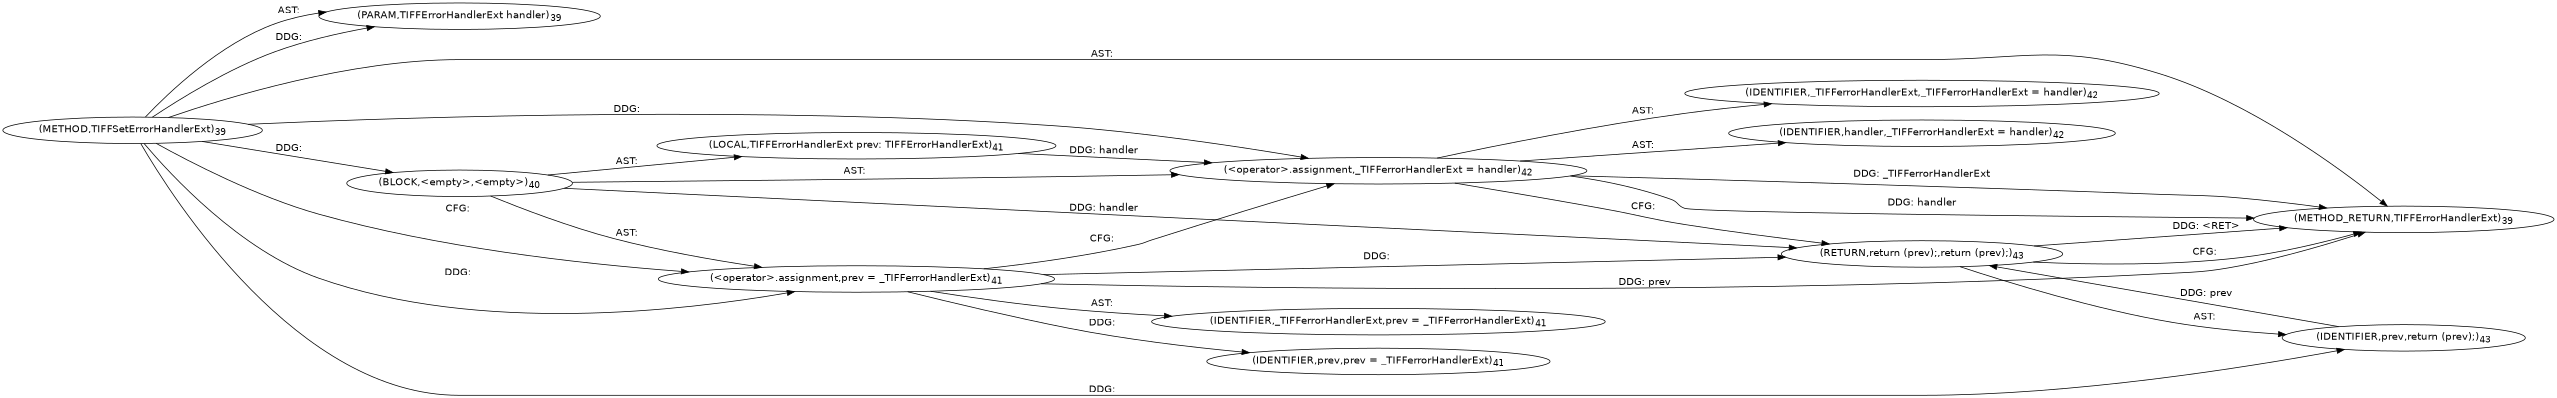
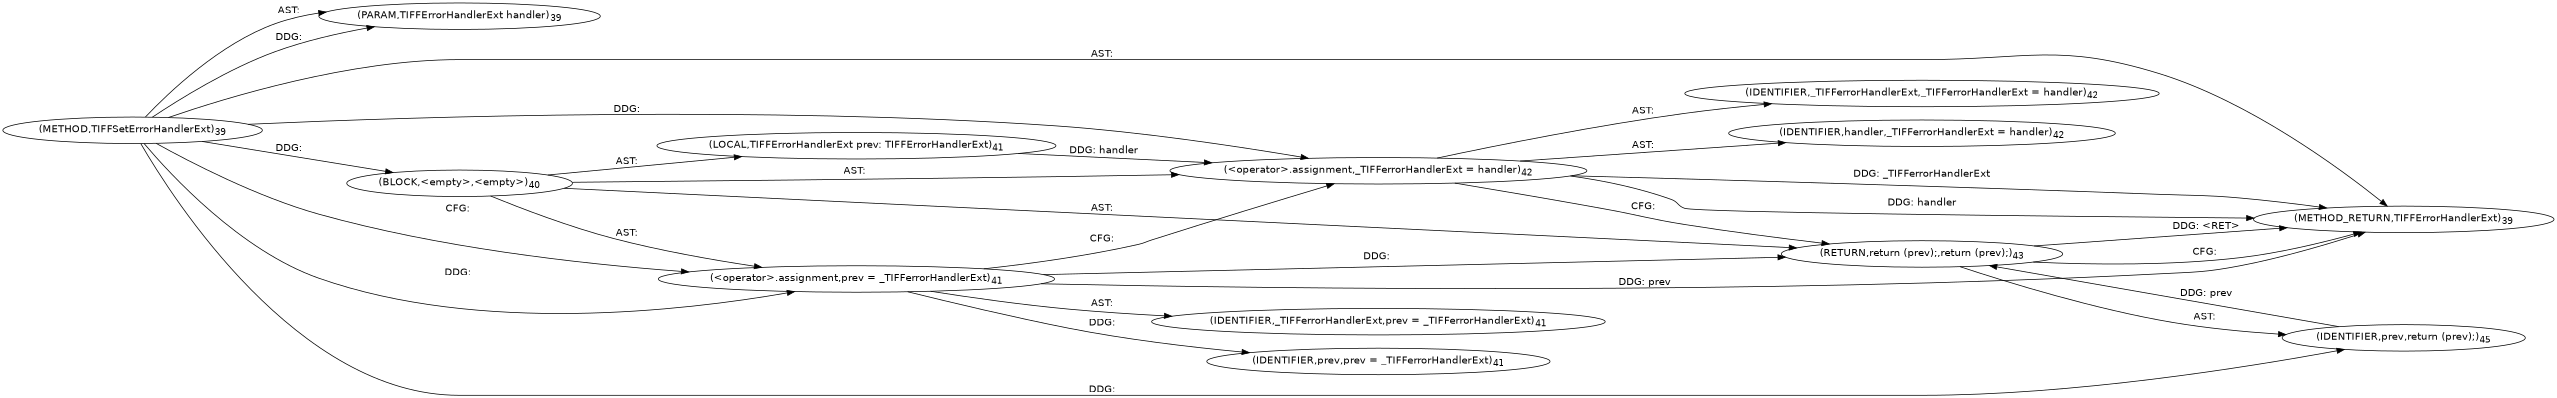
  digraph {
    fontname="DejaVu Sans"
    rankdir=LR
    node [fontname="DejaVu Sans"]
    edge [fontname="DejaVu Sans"]
    n1 [label=<(METHOD,TIFFSetErrorHandlerExt)<SUB>39</SUB>>]
    n2 [label=<(PARAM,TIFFErrorHandlerExt handler)<SUB>39</SUB>>]
    n3 [label=<(BLOCK,&lt;empty&gt;,&lt;empty&gt;)<SUB>40</SUB>>]
    n4 [label=<(&lt;operator&gt;.assignment,prev = _TIFFerrorHandlerExt)<SUB>41</SUB>>]
    n5 [label=<(&lt;operator&gt;.assignment,_TIFFerrorHandlerExt = handler)<SUB>42</SUB>>]
-   n6 [label=<(IDENTIFIER,prev,return (prev);)<SUB>43</SUB>>]
+   n6 [label=<(IDENTIFIER,prev,return (prev);)<SUB>45</SUB>>]
    n7 [label=<(METHOD_RETURN,TIFFErrorHandlerExt)<SUB>39</SUB>>]
    n8 [label=<(LOCAL,TIFFErrorHandlerExt prev: TIFFErrorHandlerExt)<SUB>41</SUB>>]
    n9 [label=<(RETURN,return (prev);,return (prev);)<SUB>43</SUB>>]
    n10 [label=<(IDENTIFIER,prev,prev = _TIFFerrorHandlerExt)<SUB>41</SUB>>]
    n11 [label=<(IDENTIFIER,_TIFFerrorHandlerExt,prev = _TIFFerrorHandlerExt)<SUB>41</SUB>>]
    n12 [label=<(IDENTIFIER,_TIFFerrorHandlerExt,_TIFFerrorHandlerExt = handler)<SUB>42</SUB>>]
    n13 [label=<(IDENTIFIER,handler,_TIFFerrorHandlerExt = handler)<SUB>42</SUB>>]
    n1 -> n2 [label="AST: "]
    n1 -> n2 [label="DDG: "]
    n1 -> n3 [label="DDG: "]
    n1 -> n4 [label="CFG: "]
    n1 -> n4 [label="DDG: "]
    n1 -> n5 [label="DDG: "]
    n1 -> n6 [label="DDG: "]
    n1 -> n7 [label="AST: "]
    n3 -> n4 [label="AST: "]
    n3 -> n5 [label="AST: "]
    n3 -> n8 [label="AST: "]
-   n3 -> n9 [label="DDG: handler"]
+   n3 -> n9 [label="AST: "]
    n4 -> n5 [label="CFG: "]
    n4 -> n7 [label="DDG: prev"]
    n4 -> n9 [label="DDG: "]
    n4 -> n10 [label="DDG: "]
    n4 -> n11 [label="AST: "]
    n5 -> n7 [label="DDG: _TIFFerrorHandlerExt"]
    n5 -> n7 [label="DDG: handler"]
    n5 -> n9 [label="CFG: "]
    n5 -> n12 [label="AST: "]
    n5 -> n13 [label="AST: "]
    n6 -> n9 [label="DDG: prev"]
    n8 -> n5 [label="DDG: handler"]
    n9 -> n6 [label="AST: "]
    n9 -> n7 [label="CFG: "]
    n9 -> n7 [label="DDG: &lt;RET&gt;"]
  }
